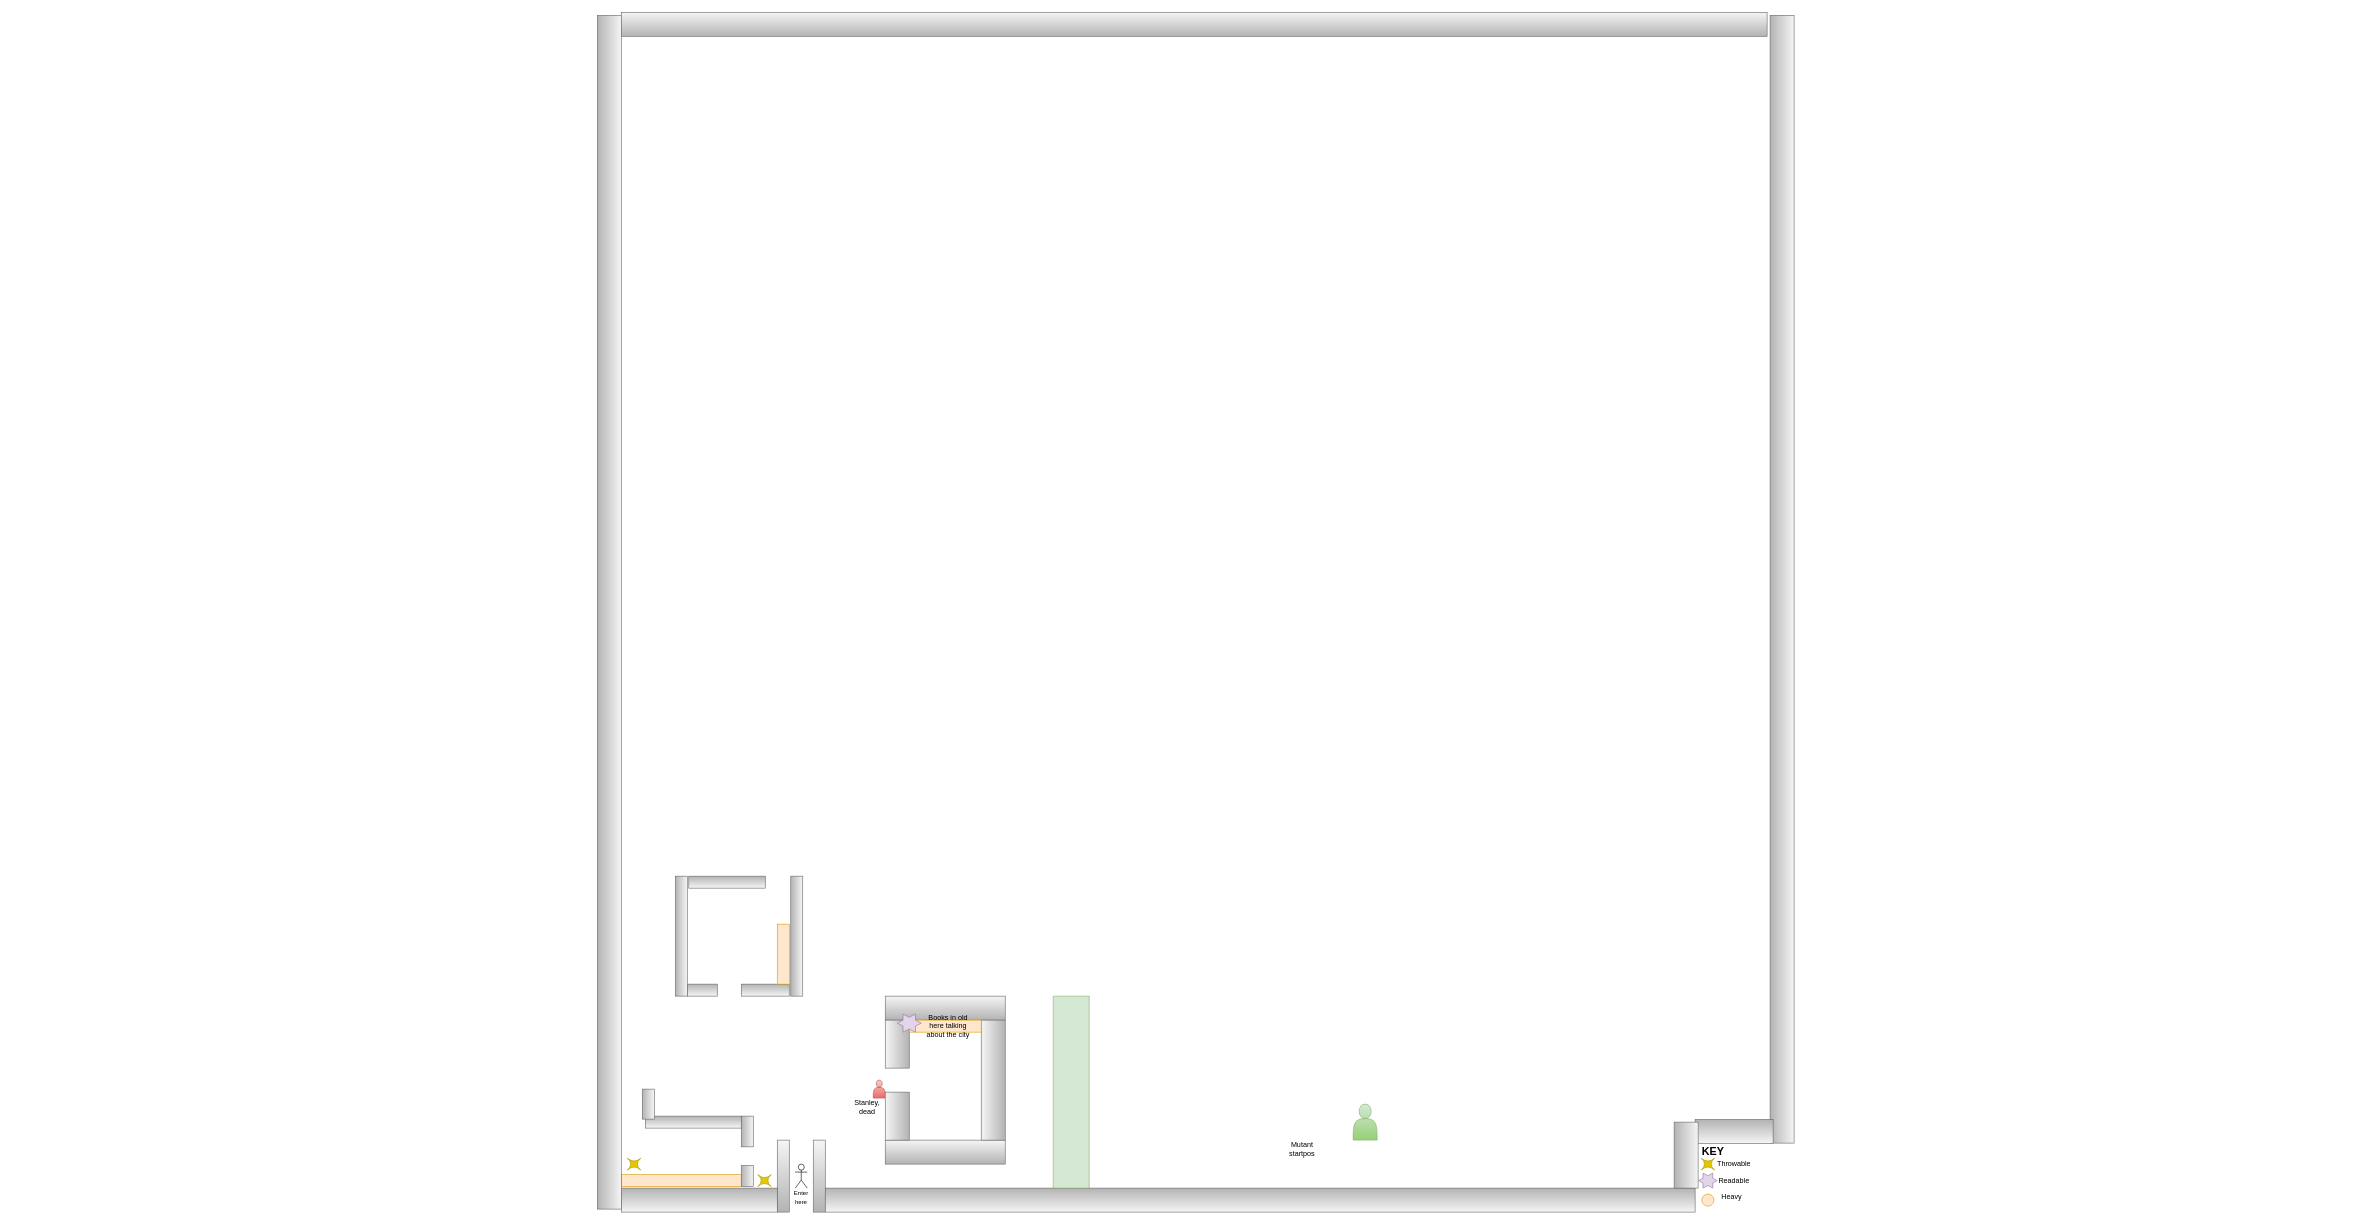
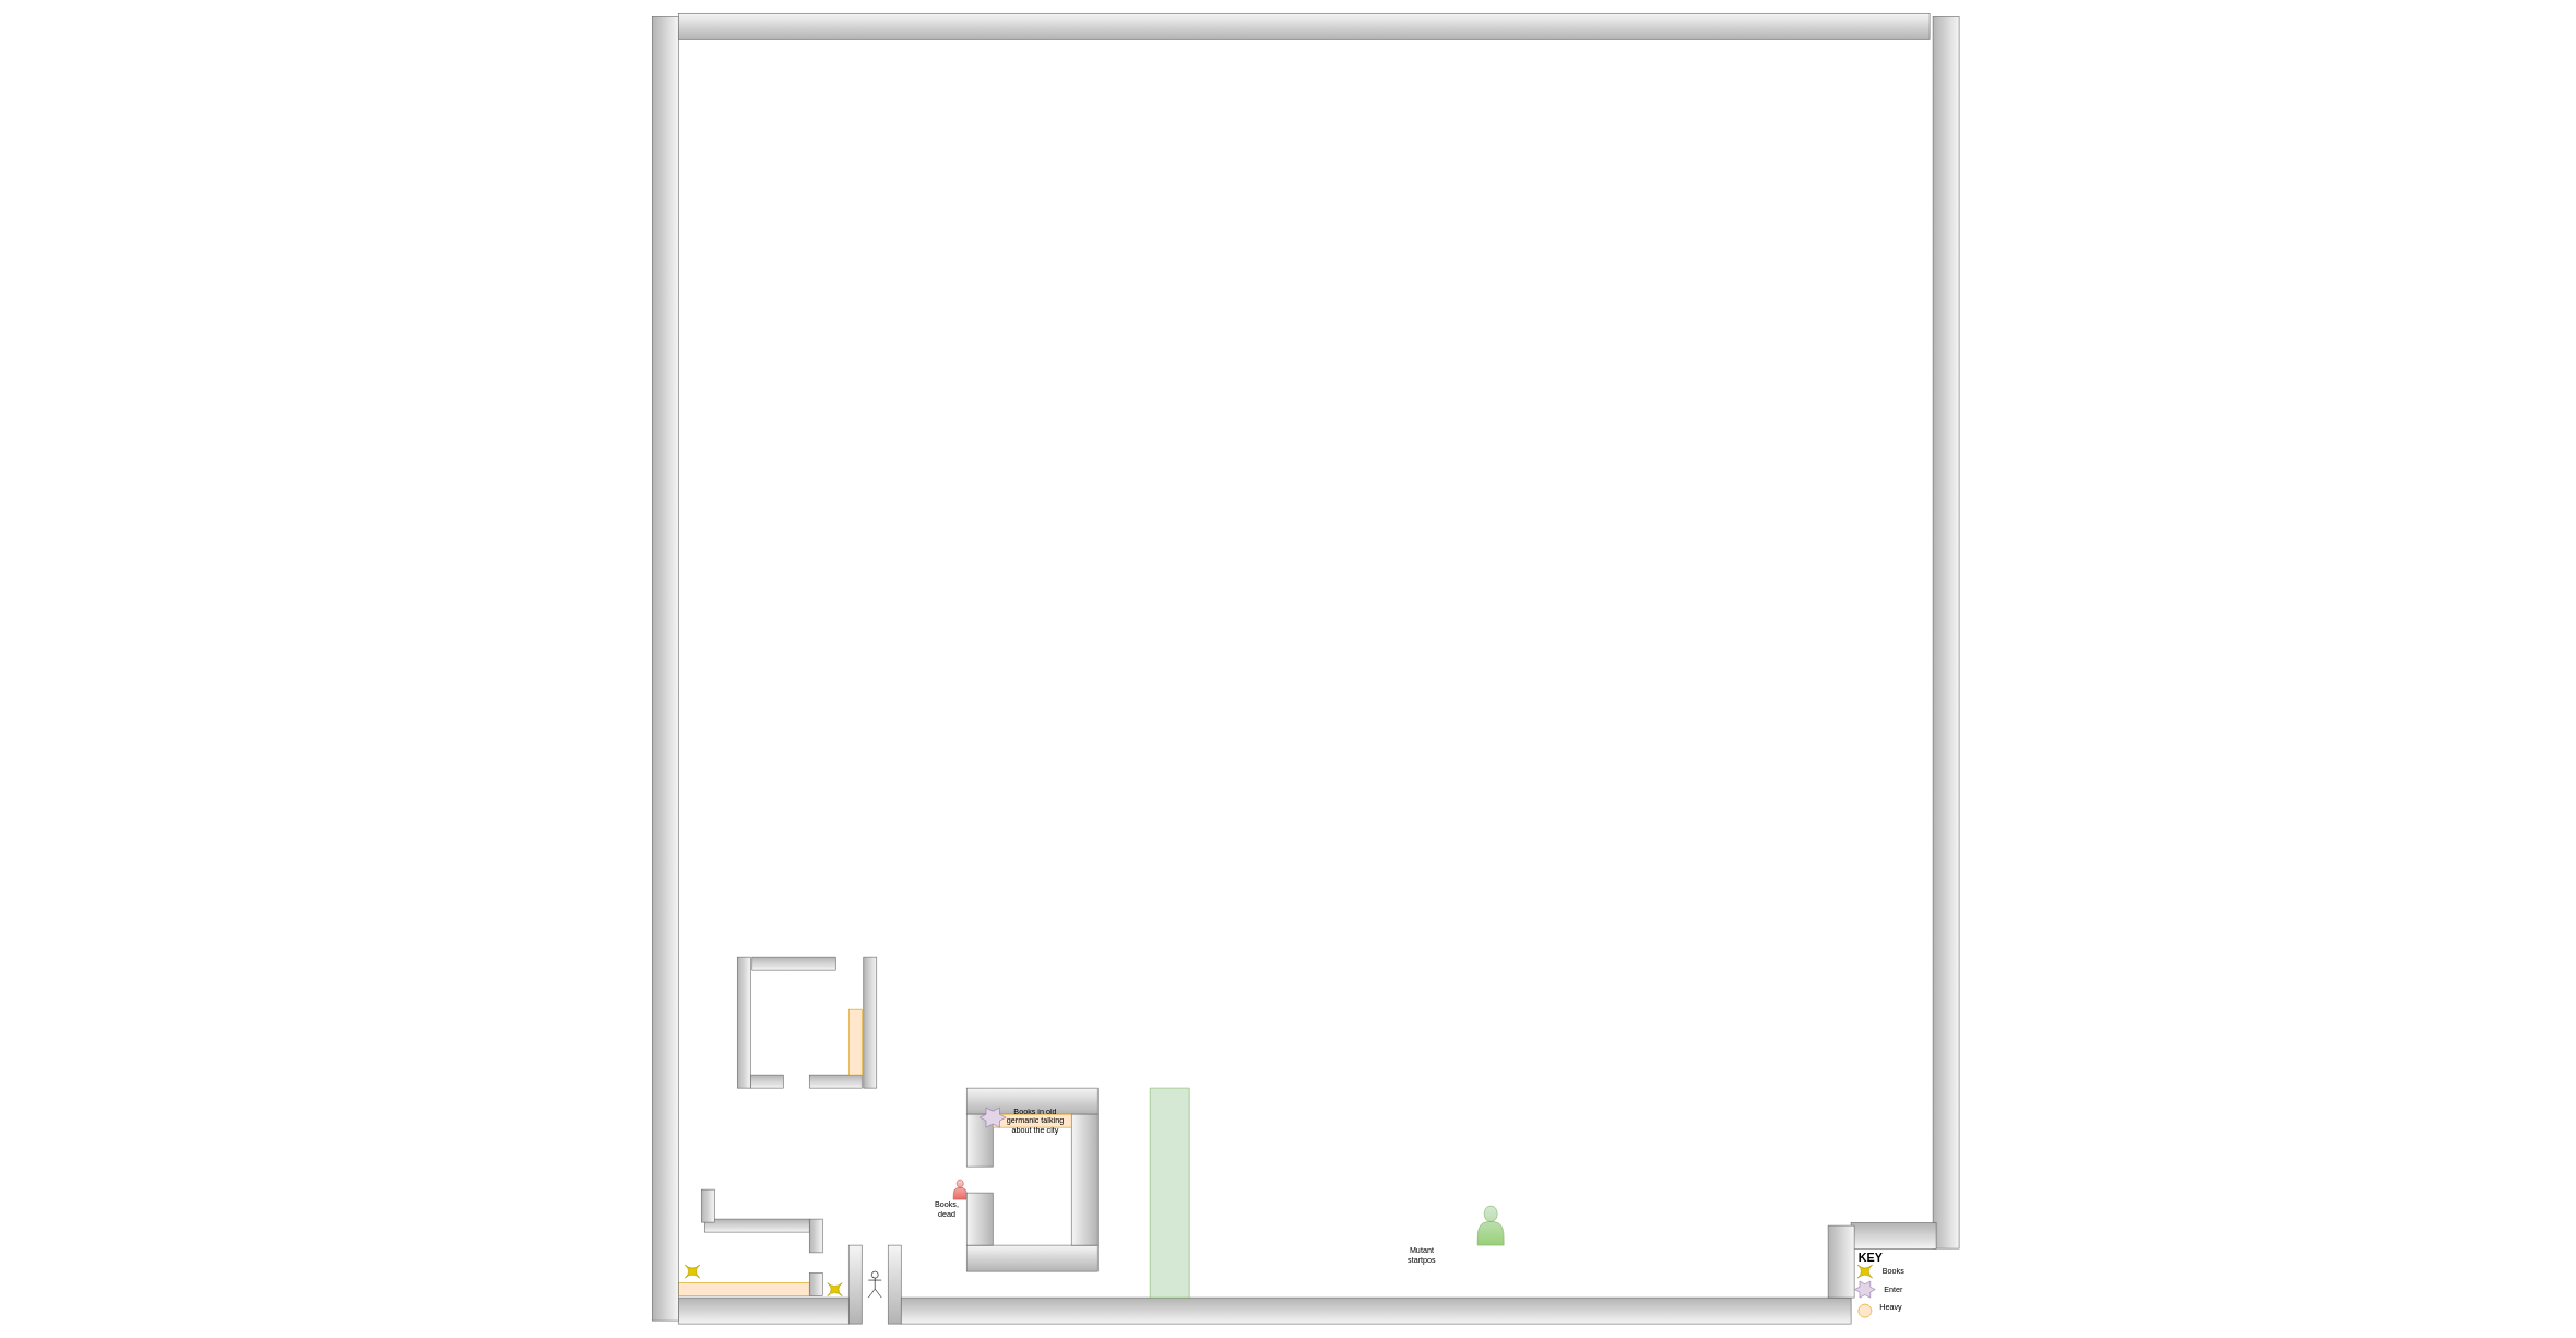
  <mxCell id="0" value="" />
  <mxCell id="1" parent="0" />
  <mxCell id="2" value="" style="rounded=0;whiteSpace=wrap;html=1;fillColor=#f5f5f5;strokeColor=#666666;gradientColor=#b3b3b3;" vertex="1" parent="1"><mxGeometry x="1295" y="1900" width="20" height="120" as="geometry" /></mxCell>
  <mxCell id="3" value="" style="rounded=0;whiteSpace=wrap;html=1;fillColor=#f5f5f5;strokeColor=#666666;gradientColor=#b3b3b3;" vertex="1" parent="1"><mxGeometry x="1355" y="1900" width="20" height="120" as="geometry" /></mxCell>
  <mxCell id="4" value="Actor" style="shape=umlActor;verticalLabelPosition=bottom;verticalAlign=top;html=1;outlineConnect=0;noLabel=1;" vertex="1" parent="1"><mxGeometry x="1325" y="1940" width="20" height="40" as="geometry" /></mxCell>
- <mxCell id="5" value="&lt;font size=&quot;1&quot;&gt;Enter here&lt;/font&gt;" style="text;strokeColor=none;align=center;fillColor=none;html=1;verticalAlign=middle;whiteSpace=wrap;rounded=0;" vertex="1" parent="1"><mxGeometry x="1315" y="1980" width="40" height="30" as="geometry" /></mxCell>
  <mxCell id="6" value="" style="shape=actor;whiteSpace=wrap;html=1;fillColor=#f8cecc;gradientColor=#ea6b66;strokeColor=#b85450;" vertex="1" parent="1"><mxGeometry x="1455" y="1800" width="20" height="30" as="geometry" /></mxCell>
- <mxCell id="7" value="Stanley, dead" style="text;strokeColor=none;align=center;fillColor=none;html=1;verticalAlign=middle;whiteSpace=wrap;rounded=0;" vertex="1" parent="1"><mxGeometry x="1415" y="1830" width="60" height="30" as="geometry" /></mxCell>
+ <mxCell id="7" value="Books, dead" style="text;strokeColor=none;align=center;fillColor=none;html=1;verticalAlign=middle;whiteSpace=wrap;rounded=0;" vertex="1" parent="1"><mxGeometry x="1415" y="1830" width="60" height="30" as="geometry" /></mxCell>
  <mxCell id="8" value="" style="rounded=0;whiteSpace=wrap;html=1;fillColor=#f5f5f5;gradientColor=#b3b3b3;strokeColor=#666666;" vertex="1" parent="1"><mxGeometry x="1475" y="1900" width="200" height="40" as="geometry" /></mxCell>
  <mxCell id="9" value="" style="rounded=0;whiteSpace=wrap;html=1;fillColor=#f5f5f5;gradientColor=#b3b3b3;strokeColor=#666666;" vertex="1" parent="1"><mxGeometry x="1475" y="1660" width="200" height="40" as="geometry" /></mxCell>
  <mxCell id="10" value="" style="rounded=0;whiteSpace=wrap;html=1;fillColor=#f5f5f5;gradientColor=#b3b3b3;strokeColor=#666666;rotation=-90;" vertex="1" parent="1"><mxGeometry x="1455" y="1840" width="80" height="40" as="geometry" /></mxCell>
  <mxCell id="11" value="" style="rounded=0;whiteSpace=wrap;html=1;fillColor=#f5f5f5;gradientColor=#b3b3b3;strokeColor=#666666;rotation=-90;" vertex="1" parent="1"><mxGeometry x="1555" y="1780" width="200" height="40" as="geometry" /></mxCell>
  <mxCell id="12" value="" style="rounded=0;whiteSpace=wrap;html=1;fillColor=#f5f5f5;gradientColor=#b3b3b3;strokeColor=#666666;rotation=-90;" vertex="1" parent="1"><mxGeometry x="1455" y="1720" width="80" height="40" as="geometry" /></mxCell>
  <mxCell id="13" value="" style="shape=actor;whiteSpace=wrap;html=1;fillColor=#d5e8d4;gradientColor=#97d077;strokeColor=#82b366;" vertex="1" parent="1"><mxGeometry x="2255" y="1840" width="40" height="60" as="geometry" /></mxCell>
  <mxCell id="14" value="Mutant startpos" style="text;strokeColor=none;align=center;fillColor=none;html=1;verticalAlign=middle;whiteSpace=wrap;rounded=0;" vertex="1" parent="1"><mxGeometry x="2140" y="1900" width="60" height="30" as="geometry" /></mxCell>
  <mxCell id="15" value="" style="rounded=0;whiteSpace=wrap;html=1;fillColor=#ffe6cc;strokeColor=#d79b00;rotation=-180;" vertex="1" parent="1"><mxGeometry x="1515" y="1700" width="120" height="20" as="geometry" /></mxCell>
  <mxCell id="16" value="" style="verticalLabelPosition=bottom;verticalAlign=top;html=1;shape=mxgraph.basic.6_point_star;fillColor=#e1d5e7;strokeColor=#9673a6;" vertex="1" parent="1"><mxGeometry x="1495" y="1690" width="40" height="30" as="geometry" /></mxCell>
- <mxCell id="17" value="Books in old here talking about the city" style="text;strokeColor=none;align=center;fillColor=none;html=1;verticalAlign=middle;whiteSpace=wrap;rounded=0;" vertex="1" parent="1"><mxGeometry x="1535" y="1695" width="90" height="30" as="geometry" /></mxCell>
+ <mxCell id="17" value="Books in old germanic talking about the city" style="text;strokeColor=none;align=center;fillColor=none;html=1;verticalAlign=middle;whiteSpace=wrap;rounded=0;" vertex="1" parent="1"><mxGeometry x="1535" y="1695" width="90" height="30" as="geometry" /></mxCell>
  <mxCell id="18" value="" style="rounded=0;whiteSpace=wrap;html=1;fillColor=#f5f5f5;gradientColor=#b3b3b3;strokeColor=#666666;rotation=0;direction=west;" vertex="1" parent="1"><mxGeometry x="1035" y="1980" width="260" height="40" as="geometry" /></mxCell>
  <mxCell id="19" value="" style="rounded=0;whiteSpace=wrap;html=1;fillColor=#f5f5f5;gradientColor=#b3b3b3;strokeColor=#666666;rotation=-90;direction=west;" vertex="1" parent="1"><mxGeometry x="1227.5" y="1550" width="200" height="20" as="geometry" /></mxCell>
  <mxCell id="20" value="" style="rounded=0;whiteSpace=wrap;html=1;fillColor=#f5f5f5;gradientColor=#b3b3b3;strokeColor=#666666;rotation=0;direction=west;" vertex="1" parent="1"><mxGeometry x="1075" y="1860" width="160" height="20" as="geometry" /></mxCell>
  <mxCell id="21" value="" style="rounded=0;whiteSpace=wrap;html=1;fillColor=#f5f5f5;gradientColor=#b3b3b3;strokeColor=#666666;rotation=-90;direction=west;" vertex="1" parent="1"><mxGeometry x="1219.38" y="1875.63" width="51.25" height="20" as="geometry" /></mxCell>
  <mxCell id="22" value="" style="rounded=0;whiteSpace=wrap;html=1;fillColor=#f5f5f5;gradientColor=#b3b3b3;strokeColor=#666666;rotation=0;direction=west;" vertex="1" parent="1"><mxGeometry x="1235" y="1640" width="80" height="20" as="geometry" /></mxCell>
  <mxCell id="23" value="" style="rounded=0;whiteSpace=wrap;html=1;fillColor=#ffe6cc;strokeColor=#d79b00;rotation=0;direction=west;" vertex="1" parent="1"><mxGeometry x="1035" y="1957.5" width="200" height="20" as="geometry" /></mxCell>
  <mxCell id="24" value="" style="rounded=0;whiteSpace=wrap;html=1;fillColor=#f5f5f5;gradientColor=#b3b3b3;strokeColor=#666666;rotation=-90;direction=west;" vertex="1" parent="1"><mxGeometry x="20" y="1000" width="1990" height="40" as="geometry" /></mxCell>
  <mxCell id="25" value="" style="rounded=0;whiteSpace=wrap;html=1;fillColor=#f5f5f5;gradientColor=#b3b3b3;strokeColor=#666666;rotation=-90;direction=west;" vertex="1" parent="1"><mxGeometry x="2030" y="945" width="1880" height="40" as="geometry" /></mxCell>
  <mxCell id="26" value="" style="rounded=0;whiteSpace=wrap;html=1;fillColor=#f5f5f5;gradientColor=#b3b3b3;strokeColor=#666666;rotation=0;direction=west;" vertex="1" parent="1"><mxGeometry x="1375" y="1980" width="1450" height="40" as="geometry" /></mxCell>
  <mxCell id="27" value="" style="rounded=0;whiteSpace=wrap;html=1;fillColor=#f5f5f5;gradientColor=#b3b3b3;strokeColor=#666666;rotation=-180;direction=west;" vertex="1" parent="1"><mxGeometry x="1035" width="1910" height="40" as="geometry" y="20" /></mxCell>
  <mxCell id="28" value="" style="rounded=0;whiteSpace=wrap;html=1;fillColor=#f5f5f5;gradientColor=#b3b3b3;strokeColor=#666666;rotation=-90;direction=west;" vertex="1" parent="1"><mxGeometry x="1227.5" y="1950" width="35" height="20" as="geometry" /></mxCell>
  <mxCell id="29" value="" style="rounded=0;whiteSpace=wrap;html=1;fillColor=#f5f5f5;gradientColor=#b3b3b3;strokeColor=#666666;rotation=-90;direction=west;" vertex="1" parent="1"><mxGeometry x="1055" y="1830" width="50" height="20" as="geometry" /></mxCell>
  <mxCell id="30" value="" style="shape=switch;whiteSpace=wrap;html=1;fillColor=#e3c800;strokeColor=#B09500;fontColor=#000000;" vertex="1" parent="1"><mxGeometry x="1262.5" y="1957.5" width="22.5" height="20" as="geometry" /></mxCell>
  <mxCell id="31" value="" style="rounded=0;whiteSpace=wrap;html=1;fillColor=#f5f5f5;gradientColor=#b3b3b3;strokeColor=#666666;rotation=0;direction=west;" vertex="1" parent="1"><mxGeometry x="2825" y="1865.63" width="130" height="40" as="geometry" /></mxCell>
  <mxCell id="32" value="" style="rounded=0;whiteSpace=wrap;html=1;fillColor=#f5f5f5;gradientColor=#b3b3b3;strokeColor=#666666;rotation=-90;direction=west;" vertex="1" parent="1"><mxGeometry x="2755" y="1905" width="110" height="40" as="geometry" /></mxCell>
  <mxCell id="33" value="&lt;b&gt;&lt;font style=&quot;font-size: 18px;&quot;&gt;KEY&lt;/font&gt;&lt;/b&gt;" style="text;strokeColor=none;align=center;fillColor=none;html=1;verticalAlign=middle;whiteSpace=wrap;rounded=0;" vertex="1" parent="1"><mxGeometry x="2825" y="1905" width="60" height="30" as="geometry" /></mxCell>
  <mxCell id="34" value="" style="shape=switch;whiteSpace=wrap;html=1;fillColor=#e3c800;strokeColor=#B09500;fontColor=#000000;" vertex="1" parent="1"><mxGeometry x="2835" y="1930" width="22.5" height="20" as="geometry" /></mxCell>
- <mxCell id="35" value="Throwable" style="text;strokeColor=none;align=center;fillColor=none;html=1;verticalAlign=middle;whiteSpace=wrap;rounded=0;" vertex="1" parent="1"><mxGeometry x="2860" y="1925" width="60" height="30" as="geometry" /></mxCell>
+ <mxCell id="35" value="Books" style="text;strokeColor=none;align=center;fillColor=none;html=1;verticalAlign=middle;whiteSpace=wrap;rounded=0;" vertex="1" parent="1"><mxGeometry x="2860" y="1925" width="60" height="30" as="geometry" /></mxCell>
  <mxCell id="36" value="" style="verticalLabelPosition=bottom;verticalAlign=top;html=1;shape=mxgraph.basic.6_point_star;fillColor=#e1d5e7;strokeColor=#9673a6;" vertex="1" parent="1"><mxGeometry x="2830.63" y="1955" width="31.25" height="25" as="geometry" /></mxCell>
- <mxCell id="37" value="Readable" style="text;strokeColor=none;align=center;fillColor=none;html=1;verticalAlign=middle;whiteSpace=wrap;rounded=0;" vertex="1" parent="1"><mxGeometry x="2860" y="1952.5" width="60" height="30" as="geometry" /></mxCell>
+ <mxCell id="37" value="Enter" style="text;strokeColor=none;align=center;fillColor=none;html=1;verticalAlign=middle;whiteSpace=wrap;rounded=0;" vertex="1" parent="1"><mxGeometry x="2860" y="1952.5" width="60" height="30" as="geometry" /></mxCell>
  <mxCell id="38" value="" style="verticalLabelPosition=bottom;verticalAlign=top;html=1;shape=mxgraph.basic.donut;dx=10;fillColor=#ffe6cc;strokeColor=#d79b00;" vertex="1" parent="1"><mxGeometry x="2836.25" y="1990" width="20" height="20" as="geometry" /></mxCell>
  <mxCell id="39" value="Heavy" style="text;strokeColor=none;align=center;fillColor=none;html=1;verticalAlign=middle;whiteSpace=wrap;rounded=0;" vertex="1" parent="1"><mxGeometry x="2856.25" y="1980" width="60" height="30" as="geometry" /></mxCell>
  <mxCell id="40" value="" style="verticalLabelPosition=bottom;verticalAlign=top;html=1;shape=mxgraph.basic.rect;fillColor2=none;strokeWidth=1;size=20;indent=5;fillColor=#d5e8d4;strokeColor=#82b366;rotation=-90;" vertex="1" parent="1"><mxGeometry x="1625" y="1790" width="320" height="60" as="geometry" /></mxCell>
  <mxCell id="41" value="" style="shape=switch;whiteSpace=wrap;html=1;fillColor=#e3c800;strokeColor=#B09500;fontColor=#000000;" vertex="1" parent="1"><mxGeometry x="1045" y="1930" width="22.5" height="20" as="geometry" /></mxCell>
  <mxCell id="42" value="" style="rounded=0;whiteSpace=wrap;html=1;fillColor=#f5f5f5;gradientColor=#b3b3b3;strokeColor=#666666;rotation=0;direction=west;" vertex="1" parent="1"><mxGeometry x="1145" y="1640" width="50" height="20" as="geometry" /></mxCell>
  <mxCell id="43" value="" style="rounded=0;whiteSpace=wrap;html=1;fillColor=#f5f5f5;gradientColor=#b3b3b3;strokeColor=#666666;rotation=-90;direction=west;" vertex="1" parent="1"><mxGeometry x="1035" y="1550" width="200" height="20" as="geometry" /></mxCell>
  <mxCell id="44" value="" style="rounded=0;whiteSpace=wrap;html=1;fillColor=#f5f5f5;gradientColor=#b3b3b3;strokeColor=#666666;rotation=0;direction=west;" vertex="1" parent="1"><mxGeometry x="1147.5" y="1460" width="127.5" height="20" as="geometry" /></mxCell>
  <mxCell id="45" value="" style="rounded=0;whiteSpace=wrap;html=1;fillColor=#ffe6cc;strokeColor=#d79b00;rotation=-90;direction=west;" vertex="1" parent="1"><mxGeometry x="1255" y="1580" width="100" height="20" as="geometry" /></mxCell>
